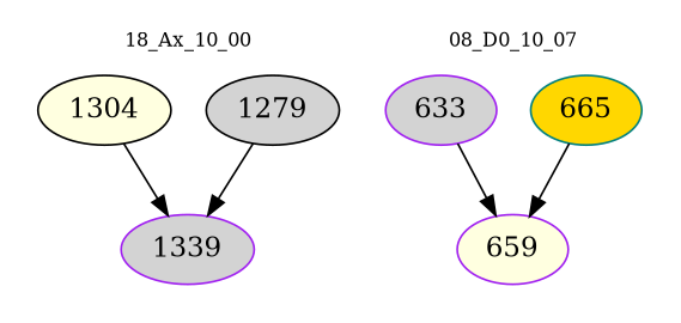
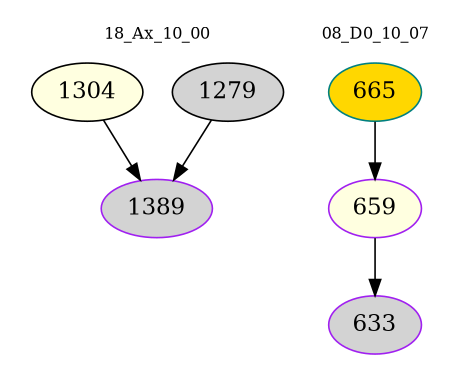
  digraph {
    node [color=purple fillcolor=lightgrey style=filled]
    edge [color=black]
    n1 [color=black label=1279]
    n2 [color=black fillcolor=lightyellow label=1304]
-   n3 [label=1339]
+   n3 [label=1389]
    n4 [color=teal fillcolor=gold label=665]
    n5 [fillcolor=lightyellow label=659]
    n6 [label=633]
    subgraph cluster_1 {
      color=white
      fontsize=10
      label="18_Ax_10_00"
      n1
      n2
      n3
    }
    subgraph cluster_2 {
      color=white
      fontsize=10
      label="08_D0_10_07"
      n4
      n5
      n6
    }
    n1 -> n3
    n2 -> n3
    n4 -> n5
-   n6 -> n5
+   n5 -> n6
  }
